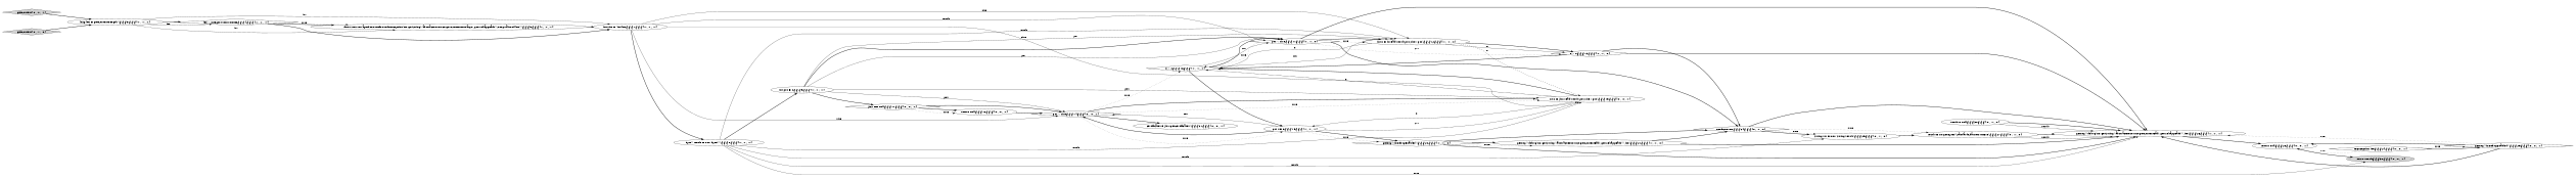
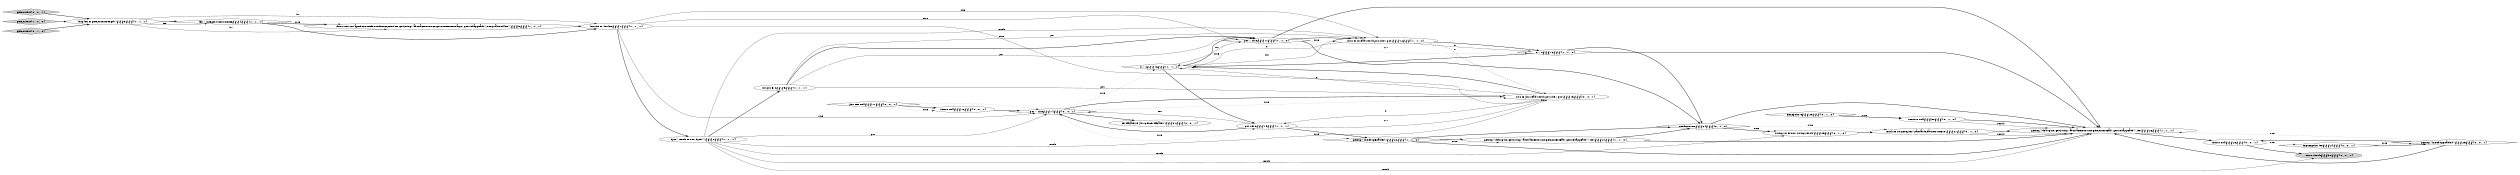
  digraph {
    rankdir=LR
    node [fillcolor=white shape=ellipse style=filled]
    edge [style=bold]
    n1 [label="getLog().debug(sm.getString(\"abstractResource.getContentFail\",getWebappPath()),ioe)@@@26@@@['1', '1', '1']"]
    n2 [label="return null@@@28@@@['0', '0', '1']"]
    n3 [fillcolor=lightgray label="return result@@@30@@@['0', '0', '1']"]
    n4 [label="IOException ioe@@@24@@@['0', '0', '1']" shape=diamond]
    n5 [label="getLog().isDebugEnabled()@@@25@@@['0', '0', '1']" shape=diamond]
    n6 [fillcolor=lightgray label="getContent['0', '0', '1']" shape=diamond]
    n7 [label="long len = getContentLength()@@@3@@@['1', '1', '1']"]
    n8 [label="int size = (int)len@@@7@@@['1', '1', '1']"]
    n9 [label="throw new ArrayIndexOutOfBoundsException(sm.getString(\"abstractResource.getContentTooLarge\",getWebappPath(),Long.valueOf(len)))@@@5@@@['1', '1', '1']"]
    n10 [label="len > Integer.MAX_VALUE@@@4@@@['1', '1', '1']" shape=diamond]
    n11 [label="return null@@@12@@@['0', '0', '1']"]
    n12 [label="pos < size@@@14@@@['0', '0', '1']" shape=diamond]
    n13 [label="n < 0@@@16@@@['1', '1', '1']" shape=diamond]
    n14 [label="pos += n@@@19@@@['1', '1', '1']"]
    n15 [label="certificates = jisw.getCertificates()@@@21@@@['0', '0', '1']"]
    n16 [label="int n = jisw.read(result,pos,size - pos)@@@15@@@['0', '0', '1']"]
    n17 [label="n < 0@@@13@@@['1', '1', '0']" shape=diamond]
    n18 [label="needConvert@@@24@@@['0', '1', '0']" shape=diamond]
    n19 [label="int n = is.read(result,pos,size - pos)@@@12@@@['1', '1', '0']"]
    n20 [label="pos < size@@@11@@@['1', '1', '0']" shape=diamond]
    n21 [label="String str = new String(result)@@@25@@@['0', '1', '0']"]
    n22 [label="result = str.getBytes(StandardCharsets.UTF_8)@@@27@@@['0', '1', '0']"]
    n23 [label="getLog().isDebugEnabled()@@@20@@@['1', '1', '0']" shape=diamond]
    n24 [label="jisw == null@@@11@@@['0', '0', '1']" shape=diamond]
    n25 [label="getLog().debug(sm.getString(\"abstractResource.getContentFail\",getWebappPath()),ioe)@@@21@@@['1', '1', '0']"]
+   n26 [fillcolor=lightgray label="getContent['1', '0', '0']" shape=diamond]
    n27 [label="byte(( result = new byte((((@@@8@@@['1', '1', '1']"]
    n28 [label="int pos = 0@@@9@@@['1', '1', '1']"]
+   n29 [label="Exception e@@@29@@@['0', '1', '0']" shape=diamond]
    n30 [label="result = null@@@30@@@['0', '1', '0']"]
    n31 [fillcolor=lightgray label="getContent['0', '1', '0']" shape=diamond]
    n1 -> n2
    n2 -> n3
-   n4 -> n2 [label=true style=dotted]
+   n2 -> n4 [label=true style=dotted]
    n4 -> n5
    n4 -> n5 [label=true style=dotted]
    n5 -> n1
    n5 -> n1 [label=true style=dotted]
    n5 -> n2
    n6 -> n7
    n7 -> n8 [label=len style=solid]
    n7 -> n9 [label=len style=solid]
    n7 -> n10
    n7 -> n10 [label=len style=solid]
    n8 -> n12 [label=size style=solid]
    n8 -> n16 [label=size style=solid]
    n8 -> n19 [label=size style=solid]
-   n8 -> n20 [label=result style=solid]
+   n8 -> n20 [label=size style=solid]
    n8 -> n27
    n9 -> n8
    n10 -> n8
    n10 -> n9
    n10 -> n9 [label=true style=dotted]
    n11 -> n12
    n12 -> n13 [label=true style=dotted]
    n12 -> n14 [label=true style=dotted]
    n12 -> n15
    n12 -> n16
    n12 -> n16 [label=true style=dotted]
    n13 -> n14
    n13 -> n19 [label=pos style=solid]
    n13 -> n20
    n13 -> n20 [label=pos style=solid]
    n14 -> n12 [label=pos style=solid]
    n14 -> n12
    n14 -> n16 [label=pos style=solid]
    n14 -> n23
    n14 -> n23 [label=true style=dotted]
    n16 -> n13
    n16 -> n13 [label=n style=solid]
    n16 -> n14 [label=n style=solid]
    n17 -> n1
    n17 -> n13
    n17 -> n18
    n18 -> n1
    n18 -> n21 [label=true style=dotted]
    n18 -> n21
    n18 -> n22 [label=true style=dotted]
    n19 -> n13 [label=n style=solid]
    n19 -> n16 [label=0 style=dashed]
    n19 -> n17
    n19 -> n17 [label=n style=solid]
    n20 -> n1
    n20 -> n13 [label=true style=dotted]
    n20 -> n17 [label=pos style=dotted]
    n20 -> n18
    n20 -> n19
    n20 -> n19 [label=true style=dotted]
    n21 -> n22
    n22 -> n1 [label=result style=solid]
    n22 -> n1
    n23 -> n1
    n23 -> n18
    n23 -> n25
    n23 -> n25 [label=true style=dotted]
    n24 -> n11
    n24 -> n11 [label=true style=dotted]
-   n24 -> n12
+   n24 -> n12 [style=dotted]
    n25 -> n1
    n25 -> n18
+   n26 -> n7
    n27 -> n1 [label=result style=solid]
-   n27 -> n3 [label=true style=solid]
+   n27 -> n3 [label=result style=solid]
    n27 -> n16 [label=result style=solid]
    n27 -> n19 [label=result style=solid]
    n27 -> n21 [label=result style=solid]
    n27 -> n28
-   n28 -> n12 [label=pos style=solid]
+   n27 -> n12 [label=pos style=solid]
    n28 -> n16 [label=pos style=solid]
    n28 -> n19 [label=pos style=solid]
    n28 -> n20
    n28 -> n20 [label=pos style=solid]
-   n28 -> n24
+   n29 -> n30 [label=true style=dotted]
+   n29 -> n30
    n30 -> n1
    n30 -> n1 [label=result style=solid]
    n31 -> n7
  }
